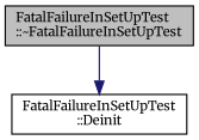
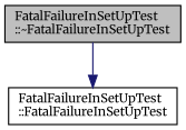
  digraph {
    rankdir=TB
    fontname=Merriweather
    node [color=black fontname=Merriweather fontsize=10 shape=record]
    n1 [fillcolor=grey75 fontcolor=black height=0.2 label="FatalFailureInSetUpTest\l::~FatalFailureInSetUpTest" style=filled width=0.4]
-   n2 [height=0.2 label="FatalFailureInSetUpTest\l::Deinit" width=0.4]
+   n2 [height=0.2 label="FatalFailureInSetUpTest\l::FatalFailureInSetUpTest" width=0.4]
    n1 -> n2 [color=midnightblue fontname=Merriweather fontsize=10 labelfontname=Helvetica labelfontsize=10 style=solid]
  }
